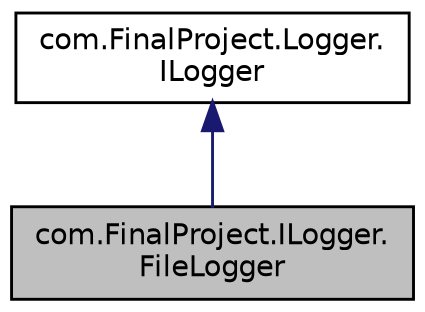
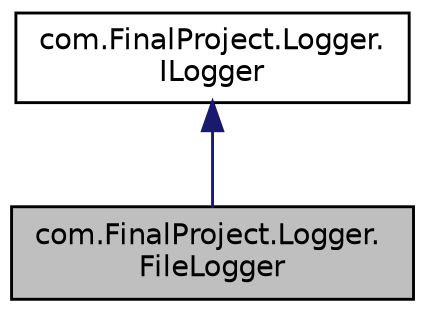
  digraph {
    node [color=black fontname=Helvetica fontsize=10 shape=record style=filled]
-   n1 [fillcolor=grey75 fontcolor=black height=0.2 label="com.FinalProject.ILogger.\lFileLogger" width=0.4]
+   n1 [fillcolor=grey75 fontcolor=black height=0.2 label="com.FinalProject.Logger.\lFileLogger" width=0.4]
    n2 [fillcolor=white height=0.2 label="com.FinalProject.Logger.\lILogger" width=0.4]
    n2 -> n1 [color=midnightblue dir=back fontname=Helvetica fontsize=10 labelfontname=Helvetica labelfontsize=10 style=solid]
  }
